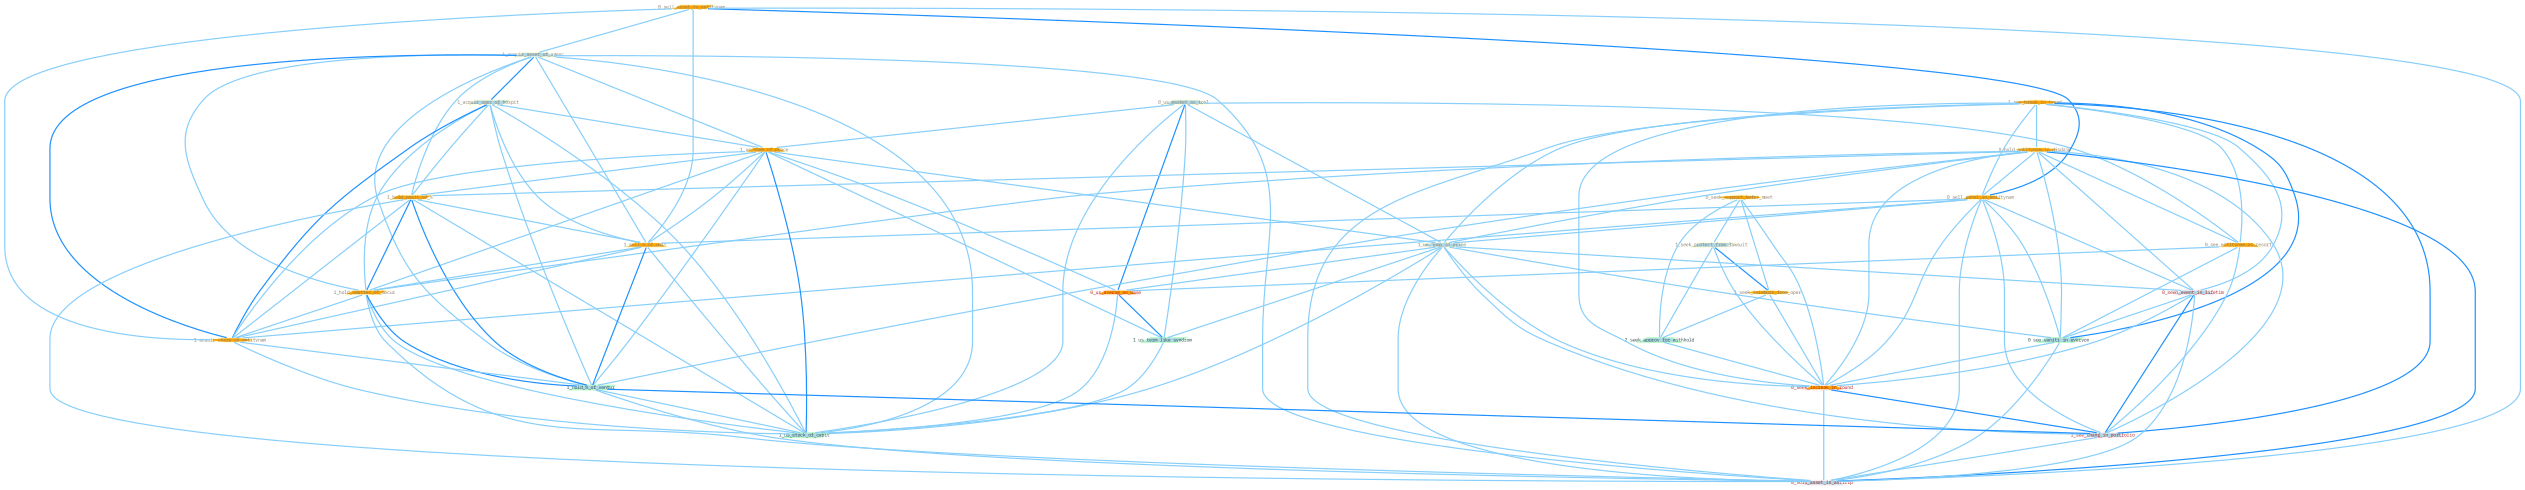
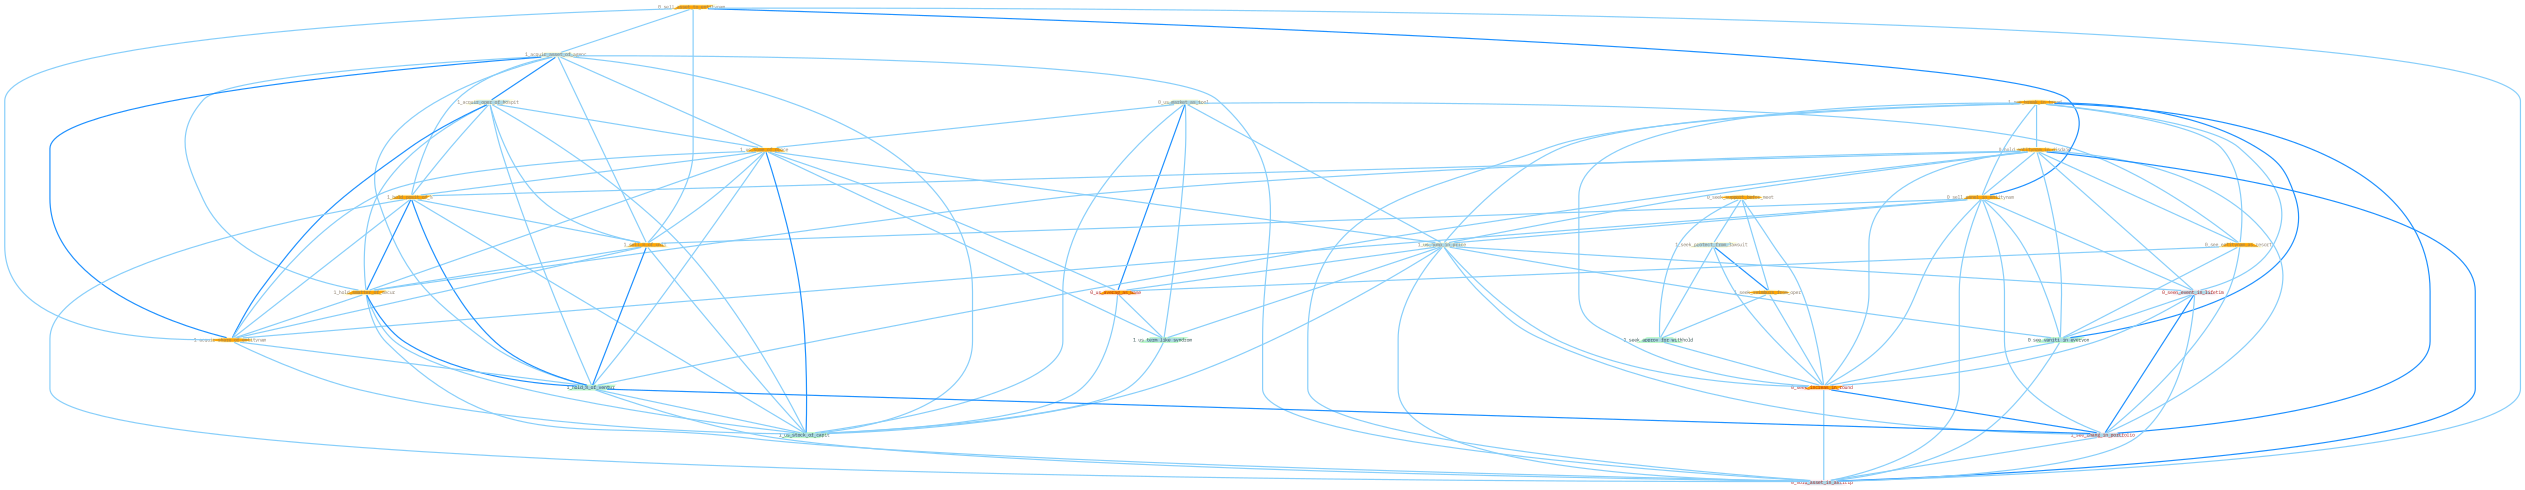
  graph {
    fontname="IBM Plex Mono"
    node [color="#ffffe0" fillcolor=orange fixedsize=true fontcolor="#8b7d6b" fontname="IBM Plex Mono" fontsize=4 shape=trapezium style=filled]
    edge [color="#87cefa" fontname="IBM Plex Mono" w=1]
    "0_seek_support_befor_meet " [height=.06 shape=ellipse width=.5]
    "0_us_market_as_tool " [fillcolor=lightblue height=.06 width=.5]
    "1_seek_protect_from_lawsuit " [fillcolor=lightblue height=.06 shape=parallelogram width=.5]
    "0_sell_asset_to_entitynam " [height=.06 shape=parallelogram width=.5]
    "1_see_break_in_trend " [height=.06 shape=ellipse width=.5]
    "0_hold_entitynam_in_disdain " [height=.06 shape=ellipse width=.5]
    "0_see_entitynam_as_resort " [height=.06 width=.5]
    "0_sell_panel_in_entitynam " [height=.06 width=.5]
    "1_acquir_asset_of_agenc " [fillcolor=lightblue height=.06 width=.5]
    "1_acquir_oper_of_hospit " [fillcolor=lightblue height=.06 shape=parallelogram width=.5]
    "1_us_some_of_proce " [height=.06 width=.5]
    "1_hold_posit_of_% " [height=.06 shape=parallelogram width=.5]
    "1_sell_%_of_unit " [height=.06 width=.5]
    "1_hold_smatter_of_secur " [height=.06 shape=parallelogram width=.5]
    "1_seek_reimburs_from_oper " [height=.06 shape=ellipse width=.5]
    "1_us_jump_in_price " [fillcolor=lightblue height=.06 shape=ellipse width=.5]
    "1_acquir_share_of_entitynam " [height=.06 shape=ellipse width=.5]
    "0_seen_event_in_lifetim " [color="#fff0f5" fillcolor=lightblue fontcolor="#b22222" height=.06 width=.5]
    "0_us_averag_as_base " [color="#fff0f5" fontcolor="#b22222" height=.06 width=.5]
-   "0_seek_increas_in_round " [color="#fff0f5" fontcolor="#b22222" height=.06 width=.5]
+   "0_seek_increas_in_round " [color="#fff0f5" fontcolor="#b22222" height=.06 shape=parallelogram width=.5]
    "1_see_chang_in_portfolio " [color="#fff0f5" fillcolor=lightblue fontcolor="#b22222" height=.06 width=.5]
    "0_hold_asset_in_anticip " [color="#fff0f5" fillcolor=lightblue fontcolor="#b22222" height=.06 width=.5]
-   "1_seek_approv_for_withhold " [color="#BDFCC9" fillcolor=lightblue fontcolor="#2f4f4f" height=.06 width=.5 label="2_seek_approv_for_withhold"]
+   "1_seek_approv_for_withhold " [color="#BDFCC9" fillcolor=lightblue fontcolor="#2f4f4f" height=.06 width=.5]
    "1_us_term_like_syndrom " [color="#BDFCC9" fillcolor=lightblue fontcolor="#2f4f4f" height=.06 shape=parallelogram width=.5]
    "1_us_stock_of_capit " [color="#BDFCC9" fillcolor=lightblue fontcolor="#2f4f4f" height=.06 shape=parallelogram width=.5]
    "0_see_vaniti_in_everyon " [color="#BDFCC9" fillcolor=lightblue fontcolor="#2f4f4f" height=.06 shape=parallelogram width=.5]
    "1_hold_%_of_ventur " [color="#BDFCC9" fillcolor=lightblue fontcolor="#2f4f4f" height=.06 shape=parallelogram width=.5]
    subgraph sub_1 {
      "0_seek_support_befor_meet "
      "0_us_market_as_tool "
      "1_seek_protect_from_lawsuit "
      "0_sell_asset_to_entitynam "
      "1_see_break_in_trend "
      "0_hold_entitynam_in_disdain "
      "0_see_entitynam_as_resort "
      "0_sell_panel_in_entitynam "
      "1_acquir_asset_of_agenc "
      "1_acquir_oper_of_hospit "
      "1_us_some_of_proce "
      "1_hold_posit_of_% "
      "1_sell_%_of_unit "
      "1_hold_smatter_of_secur "
      "1_seek_reimburs_from_oper "
      "1_us_jump_in_price "
      "1_acquir_share_of_entitynam "
    }
    subgraph sub_2 {
      "0_seen_event_in_lifetim "
      "0_us_averag_as_base "
      "0_seek_increas_in_round "
      "1_see_chang_in_portfolio "
      "0_hold_asset_in_anticip "
    }
    "0_seek_support_befor_meet " -- "1_seek_protect_from_lawsuit "
    "0_seek_support_befor_meet " -- "1_seek_reimburs_from_oper "
    "0_seek_support_befor_meet " -- "0_seek_increas_in_round "
    "0_seek_support_befor_meet " -- "1_seek_approv_for_withhold "
    "0_us_market_as_tool " -- "0_see_entitynam_as_resort "
    "0_us_market_as_tool " -- "1_us_some_of_proce "
    "0_us_market_as_tool " -- "1_us_jump_in_price "
    "0_us_market_as_tool " -- "0_us_averag_as_base " [color="#1e90ff" w=2]
    "0_us_market_as_tool " -- "1_us_term_like_syndrom "
    "0_us_market_as_tool " -- "1_us_stock_of_capit "
    "1_seek_protect_from_lawsuit " -- "1_seek_reimburs_from_oper " [color="#1e90ff" w=2]
    "1_seek_protect_from_lawsuit " -- "0_seek_increas_in_round "
    "1_seek_protect_from_lawsuit " -- "1_seek_approv_for_withhold "
    "0_sell_asset_to_entitynam " -- "0_sell_panel_in_entitynam " [color="#1e90ff" w=2]
    "0_sell_asset_to_entitynam " -- "1_acquir_asset_of_agenc "
    "0_sell_asset_to_entitynam " -- "1_sell_%_of_unit "
    "0_sell_asset_to_entitynam " -- "1_acquir_share_of_entitynam "
    "0_sell_asset_to_entitynam " -- "0_hold_asset_in_anticip "
    "1_see_break_in_trend " -- "0_hold_entitynam_in_disdain "
    "1_see_break_in_trend " -- "0_see_entitynam_as_resort "
    "1_see_break_in_trend " -- "0_sell_panel_in_entitynam "
    "1_see_break_in_trend " -- "1_us_jump_in_price "
    "1_see_break_in_trend " -- "0_seen_event_in_lifetim "
    "1_see_break_in_trend " -- "0_seek_increas_in_round "
    "1_see_break_in_trend " -- "1_see_chang_in_portfolio " [color="#1e90ff" w=2]
    "1_see_break_in_trend " -- "0_hold_asset_in_anticip "
    "1_see_break_in_trend " -- "0_see_vaniti_in_everyon " [color="#1e90ff" w=2]
    "0_hold_entitynam_in_disdain " -- "0_see_entitynam_as_resort "
    "0_hold_entitynam_in_disdain " -- "0_sell_panel_in_entitynam "
    "0_hold_entitynam_in_disdain " -- "1_hold_posit_of_% "
    "0_hold_entitynam_in_disdain " -- "1_hold_smatter_of_secur "
    "0_hold_entitynam_in_disdain " -- "1_us_jump_in_price "
    "0_hold_entitynam_in_disdain " -- "0_seen_event_in_lifetim "
    "0_hold_entitynam_in_disdain " -- "0_seek_increas_in_round "
    "0_hold_entitynam_in_disdain " -- "1_see_chang_in_portfolio "
    "0_hold_entitynam_in_disdain " -- "0_hold_asset_in_anticip " [color="#1e90ff" w=2]
    "0_hold_entitynam_in_disdain " -- "0_see_vaniti_in_everyon "
    "0_hold_entitynam_in_disdain " -- "1_hold_%_of_ventur "
    "0_see_entitynam_as_resort " -- "0_us_averag_as_base "
    "0_see_entitynam_as_resort " -- "1_see_chang_in_portfolio "
    "0_see_entitynam_as_resort " -- "0_see_vaniti_in_everyon "
    "0_sell_panel_in_entitynam " -- "1_sell_%_of_unit "
    "0_sell_panel_in_entitynam " -- "1_us_jump_in_price "
    "0_sell_panel_in_entitynam " -- "1_acquir_share_of_entitynam "
    "0_sell_panel_in_entitynam " -- "0_seen_event_in_lifetim "
    "0_sell_panel_in_entitynam " -- "0_seek_increas_in_round "
    "0_sell_panel_in_entitynam " -- "1_see_chang_in_portfolio "
    "0_sell_panel_in_entitynam " -- "0_hold_asset_in_anticip "
    "0_sell_panel_in_entitynam " -- "0_see_vaniti_in_everyon "
    "1_acquir_asset_of_agenc " -- "1_acquir_oper_of_hospit " [color="#1e90ff" w=2]
    "1_acquir_asset_of_agenc " -- "1_us_some_of_proce "
    "1_acquir_asset_of_agenc " -- "1_hold_posit_of_% "
    "1_acquir_asset_of_agenc " -- "1_sell_%_of_unit "
    "1_acquir_asset_of_agenc " -- "1_hold_smatter_of_secur "
    "1_acquir_asset_of_agenc " -- "1_acquir_share_of_entitynam " [color="#1e90ff" w=2]
    "1_acquir_asset_of_agenc " -- "0_hold_asset_in_anticip "
    "1_acquir_asset_of_agenc " -- "1_us_stock_of_capit "
    "1_acquir_asset_of_agenc " -- "1_hold_%_of_ventur "
    "1_acquir_oper_of_hospit " -- "1_us_some_of_proce "
    "1_acquir_oper_of_hospit " -- "1_hold_posit_of_% "
    "1_acquir_oper_of_hospit " -- "1_sell_%_of_unit "
    "1_acquir_oper_of_hospit " -- "1_hold_smatter_of_secur "
    "1_acquir_oper_of_hospit " -- "1_acquir_share_of_entitynam " [color="#1e90ff" w=2]
    "1_acquir_oper_of_hospit " -- "1_us_stock_of_capit "
    "1_acquir_oper_of_hospit " -- "1_hold_%_of_ventur "
    "1_us_some_of_proce " -- "1_hold_posit_of_% "
    "1_us_some_of_proce " -- "1_sell_%_of_unit "
    "1_us_some_of_proce " -- "1_hold_smatter_of_secur "
    "1_us_some_of_proce " -- "1_us_jump_in_price "
    "1_us_some_of_proce " -- "1_acquir_share_of_entitynam "
    "1_us_some_of_proce " -- "0_us_averag_as_base "
    "1_us_some_of_proce " -- "1_us_term_like_syndrom "
    "1_us_some_of_proce " -- "1_us_stock_of_capit " [color="#1e90ff" w=2]
    "1_us_some_of_proce " -- "1_hold_%_of_ventur "
    "1_hold_posit_of_% " -- "1_sell_%_of_unit "
    "1_hold_posit_of_% " -- "1_hold_smatter_of_secur " [color="#1e90ff" w=2]
    "1_hold_posit_of_% " -- "1_acquir_share_of_entitynam "
    "1_hold_posit_of_% " -- "0_hold_asset_in_anticip "
    "1_hold_posit_of_% " -- "1_us_stock_of_capit "
    "1_hold_posit_of_% " -- "1_hold_%_of_ventur " [color="#1e90ff" w=2]
    "1_sell_%_of_unit " -- "1_hold_smatter_of_secur "
    "1_sell_%_of_unit " -- "1_acquir_share_of_entitynam "
    "1_sell_%_of_unit " -- "1_us_stock_of_capit "
    "1_sell_%_of_unit " -- "1_hold_%_of_ventur " [color="#1e90ff" w=2]
    "1_hold_smatter_of_secur " -- "1_acquir_share_of_entitynam "
    "1_hold_smatter_of_secur " -- "0_hold_asset_in_anticip "
    "1_hold_smatter_of_secur " -- "1_us_stock_of_capit "
    "1_hold_smatter_of_secur " -- "1_hold_%_of_ventur " [color="#1e90ff" w=2]
    "1_seek_reimburs_from_oper " -- "0_seek_increas_in_round "
    "1_seek_reimburs_from_oper " -- "1_seek_approv_for_withhold "
    "1_us_jump_in_price " -- "0_seen_event_in_lifetim "
    "1_us_jump_in_price " -- "0_us_averag_as_base "
    "1_us_jump_in_price " -- "0_seek_increas_in_round "
    "1_us_jump_in_price " -- "1_see_chang_in_portfolio "
    "1_us_jump_in_price " -- "0_hold_asset_in_anticip "
    "1_us_jump_in_price " -- "1_us_term_like_syndrom "
    "1_us_jump_in_price " -- "1_us_stock_of_capit "
    "1_us_jump_in_price " -- "0_see_vaniti_in_everyon "
    "1_acquir_share_of_entitynam " -- "1_us_stock_of_capit "
    "1_acquir_share_of_entitynam " -- "1_hold_%_of_ventur "
    "0_seen_event_in_lifetim " -- "0_seek_increas_in_round "
    "0_seen_event_in_lifetim " -- "1_see_chang_in_portfolio " [color="#1e90ff"]
    "0_seen_event_in_lifetim " -- "0_hold_asset_in_anticip "
    "0_seen_event_in_lifetim " -- "0_see_vaniti_in_everyon "
-   "0_us_averag_as_base " -- "1_us_term_like_syndrom " [color="#1e90ff"]
+   "0_us_averag_as_base " -- "1_us_term_like_syndrom "
    "0_us_averag_as_base " -- "1_us_stock_of_capit "
    "0_seek_increas_in_round " -- "1_see_chang_in_portfolio " [color="#1e90ff"]
    "0_seek_increas_in_round " -- "0_hold_asset_in_anticip "
    "1_see_chang_in_portfolio " -- "0_hold_asset_in_anticip "
    "1_seek_approv_for_withhold " -- "0_seek_increas_in_round "
    "1_us_term_like_syndrom " -- "1_us_stock_of_capit "
    "0_see_vaniti_in_everyon " -- "0_seek_increas_in_round "
    "0_see_vaniti_in_everyon " -- "0_hold_asset_in_anticip "
    "1_hold_%_of_ventur " -- "1_see_chang_in_portfolio " [color="#1e90ff" w=2]
    "1_hold_%_of_ventur " -- "0_hold_asset_in_anticip "
    "1_hold_%_of_ventur " -- "1_us_stock_of_capit "
  }
